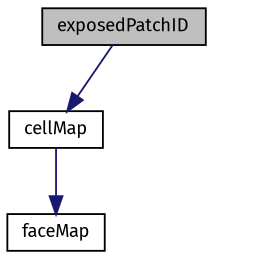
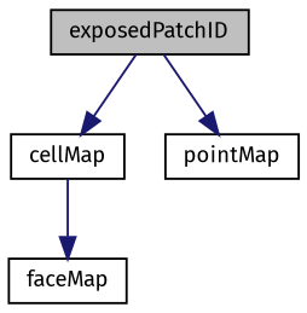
  digraph {
    fontname="Fira Sans"
    rankdir=TB
    node [color=black fontname="Fira Sans" fontsize=10 shape=record]
    edge [color=midnightblue fontname="Fira Sans" fontsize=10 labelfontname=FreeSans labelfontsize=10 style=solid]
    n1 [fillcolor=grey75 fontcolor=black height=0.2 label=exposedPatchID style=filled width=0.4]
    n2 [height=0.2 label=cellMap width=0.4]
+   n3 [height=0.2 label=pointMap width=0.4]
    n4 [height=0.2 label=faceMap width=0.4]
    n1 -> n2
+   n1 -> n3
    n2 -> n4
  }
